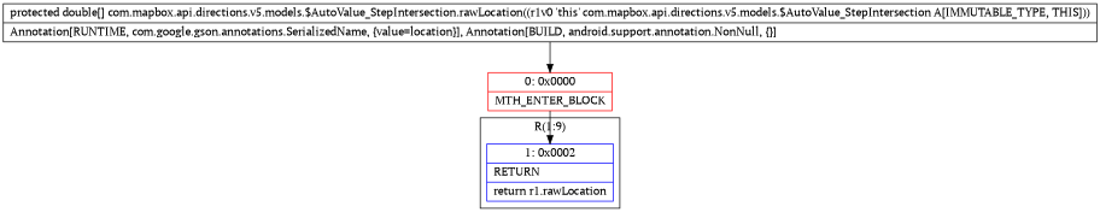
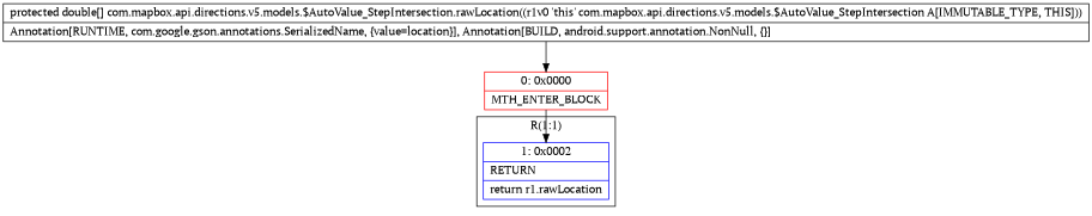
  digraph {
    fontname="PT Serif"
    node [shape=record fontname="PT Serif"]
    edge [fontname="PT Serif"]
    n1 [color=blue label="{1\:\ 0x0002|RETURN\l|return r1.rawLocation\l}"]
    n2 [color=red label="{0\:\ 0x0000|MTH_ENTER_BLOCK\l}"]
    n3 [label="{protected double[] com.mapbox.api.directions.v5.models.$AutoValue_StepIntersection.rawLocation((r1v0 'this' com.mapbox.api.directions.v5.models.$AutoValue_StepIntersection A[IMMUTABLE_TYPE, THIS]))  | Annotation[RUNTIME, com.google.gson.annotations.SerializedName, \{value=location\}], Annotation[BUILD, android.support.annotation.NonNull, \{\}]\l}"]
    subgraph cluster_1 {
-     label="R(1:9)"
+     label="R(1:1)"
      n1
    }
    n2 -> n1
    n3 -> n2
  }
